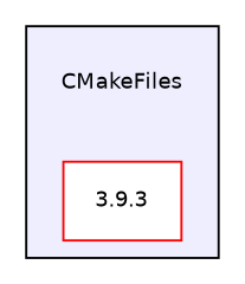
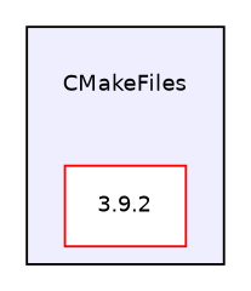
  digraph {
    compound=true
    rankdir=LR
    node [fontname=Helvetica fontsize=10]
    n1 [label=CMakeFiles shape=plaintext]
-   n2 [color=red fillcolor=white label="3.9.3" shape=box style=filled]
+   n2 [color=red fillcolor=white label="3.9.2" shape=box style=filled]
    subgraph cluster_1 {
      bgcolor="#eeeeff"
      pencolor=black
      n1
      n2
    }
  }
